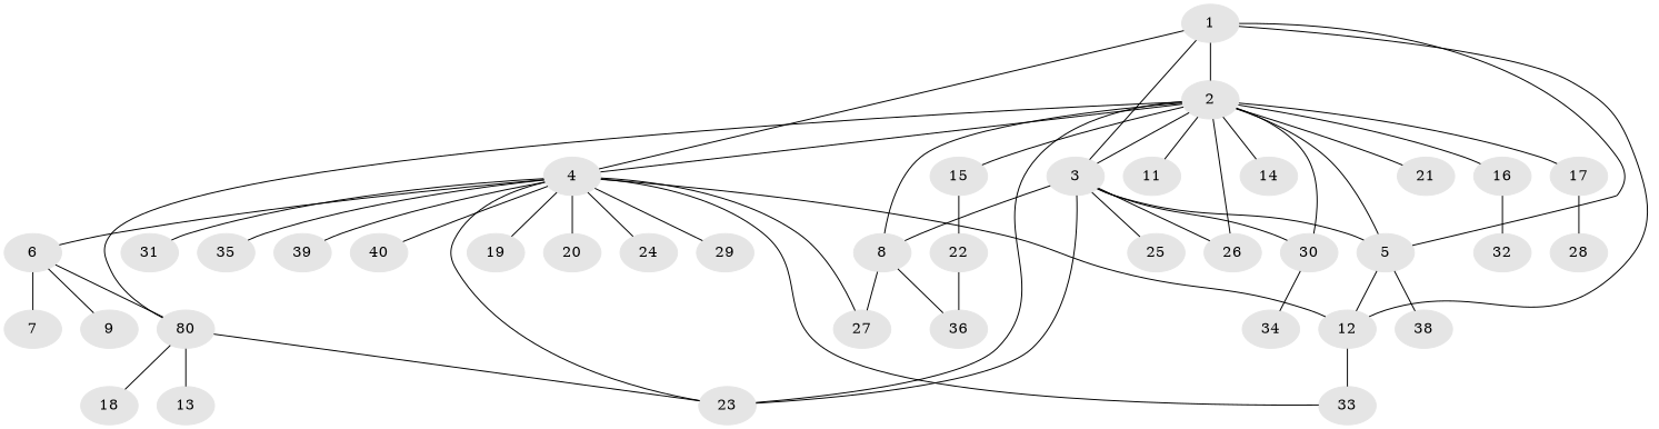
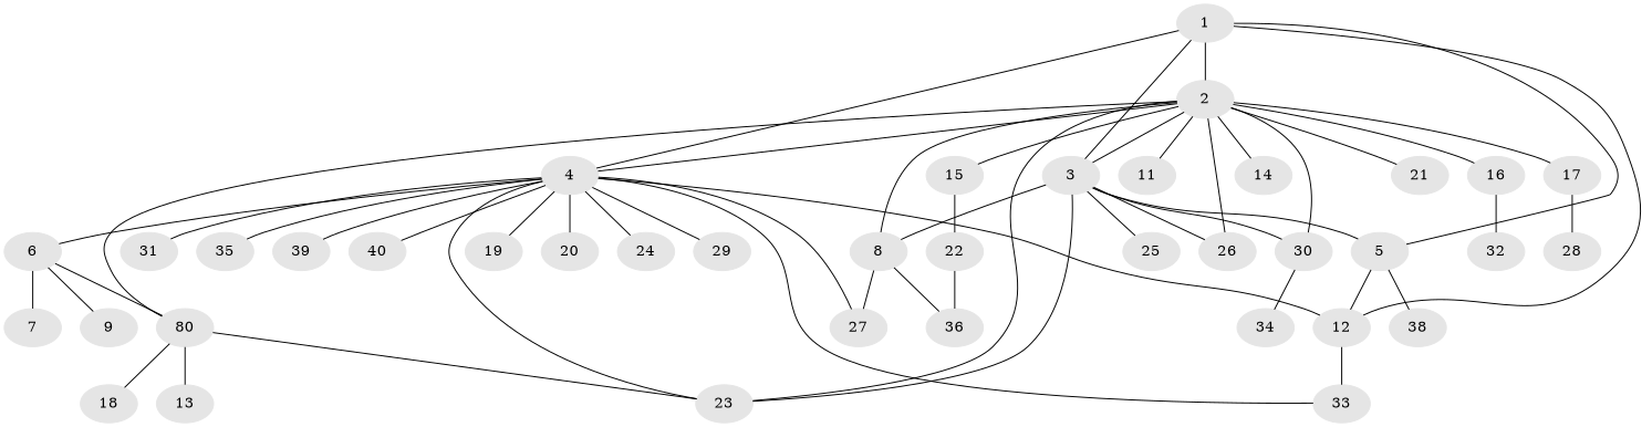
  graph {
    node [color=gray90 style=filled]
    edge [weight=1.0]
    1
    2
    3
    4
    5
    12
    8
    n8 [label=80]
    11
    14
    15
    16
    17
    21
    23
    26
    30
    25
    6
    19
    20
    24
    27
    29
    31
    33
    35
    39
    40
    38
    36
    13
    18
    22
    32
    28
    34
    7
    9
    1 -- 2 [weight=7.0]
    1 -- 3
    1 -- 4
    1 -- 5
    1 -- 12
    2 -- 3
    2 -- 4
-   2 -- 5
    2 -- 8
    2 -- n8
    2 -- 11
    2 -- 14
    2 -- 15
    2 -- 16
    2 -- 17
    2 -- 21
    2 -- 23
    2 -- 26
    2 -- 30 [weight=2.0]
    3 -- 5
    3 -- 8
    3 -- 23
    3 -- 26
    3 -- 30
    3 -- 25 [weight=2.0]
    4 -- 12
    4 -- 23
    4 -- 6
    4 -- 19
    4 -- 20
    4 -- 24
    4 -- 27
    4 -- 29
    4 -- 31
    4 -- 33
    4 -- 35
    4 -- 39
    4 -- 40
    5 -- 12
    5 -- 38
    12 -- 33 [weight=2.0]
    8 -- 27
    8 -- 36
    n8 -- 23
    n8 -- 13 [weight=4.0]
    n8 -- 18
    15 -- 22
    16 -- 32
    17 -- 28
    30 -- 34
    6 -- n8
    6 -- 7 [weight=4.0]
    6 -- 9
    22 -- 36 [weight=2.0]
  }
